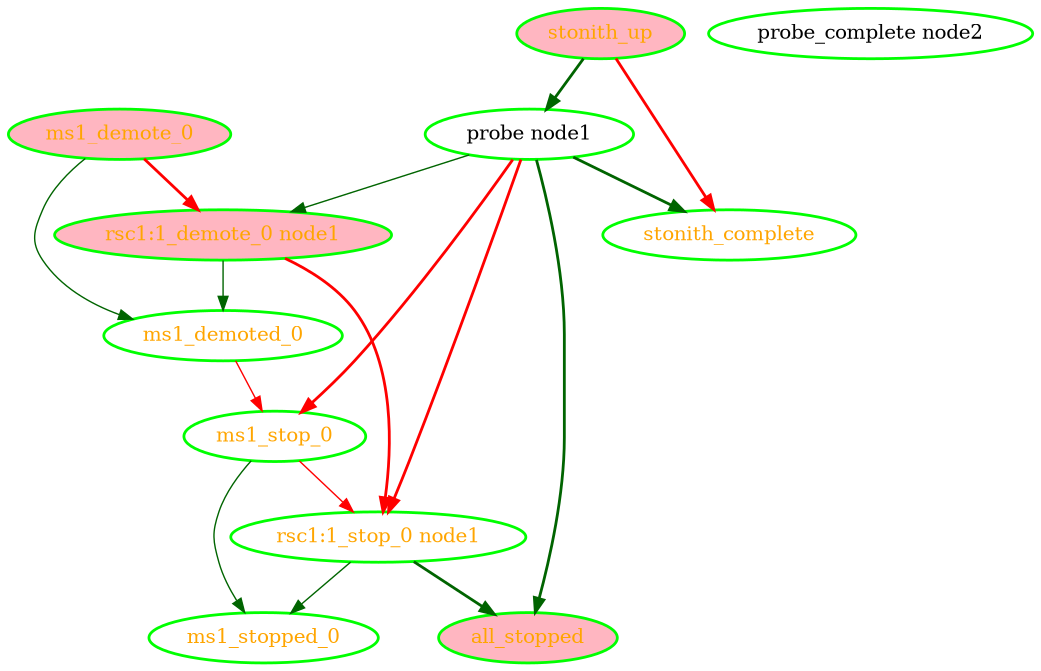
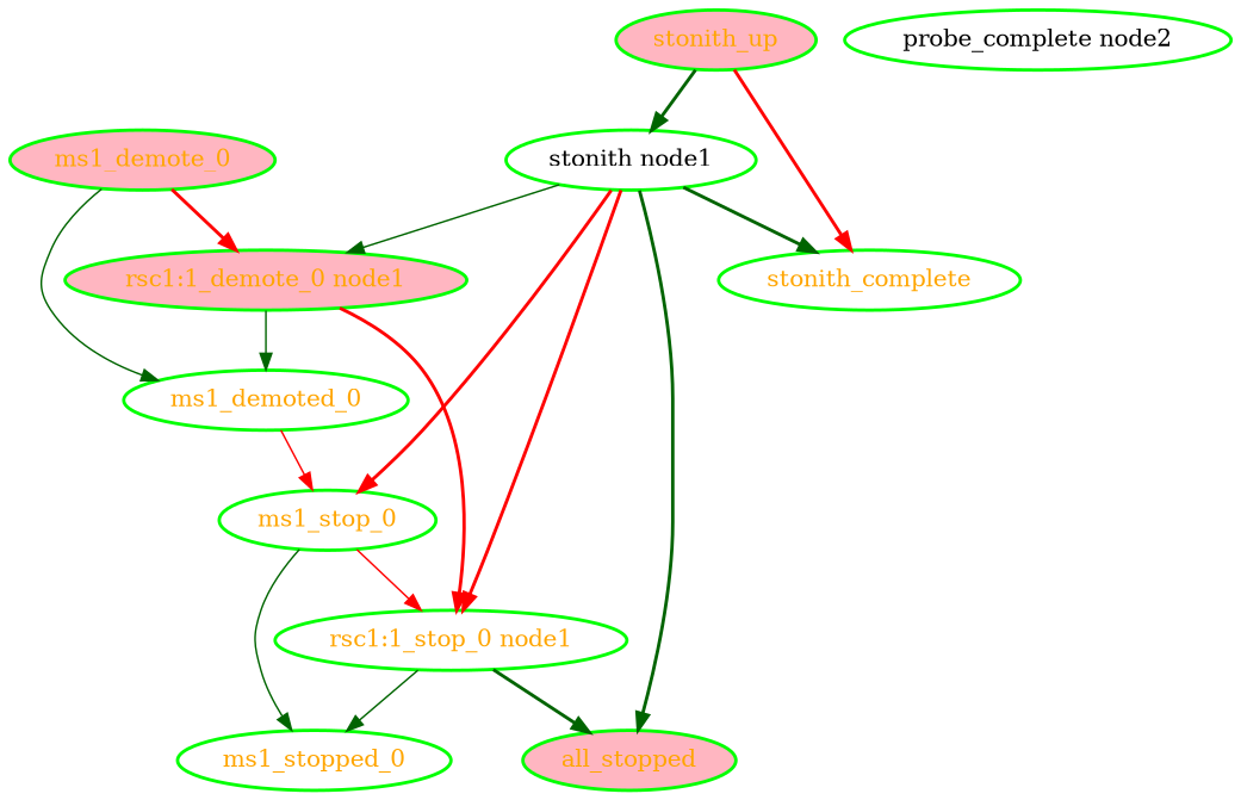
  digraph {
    node [color=green fontcolor=orange style="bold,filled" fillcolor=white]
    edge [style=bold color=darkgreen]
    all_stopped [fillcolor=lightpink]
    ms1_demote_0 [fillcolor=lightpink]
    ms1_demoted_0
    "rsc1:1_demote_0 node1" [fillcolor=lightpink]
    ms1_stop_0
    "rsc1:1_stop_0 node1"
    ms1_stopped_0
    "probe_complete node2" [fontcolor=black]
-   "stonith node1" [fontcolor=black label="probe node1"]
+   "stonith node1" [fontcolor=black]
    stonith_complete
    stonith_up [fillcolor=lightpink]
    ms1_demote_0 -> ms1_demoted_0 [style=solid]
    ms1_demote_0 -> "rsc1:1_demote_0 node1" [color=red]
    ms1_demoted_0 -> ms1_stop_0 [style=solid color=red]
    "rsc1:1_demote_0 node1" -> ms1_demoted_0 [style=solid]
    "rsc1:1_demote_0 node1" -> "rsc1:1_stop_0 node1" [color=red]
    ms1_stop_0 -> "rsc1:1_stop_0 node1" [style=solid color=red]
    ms1_stop_0 -> ms1_stopped_0 [style=solid]
    "rsc1:1_stop_0 node1" -> all_stopped
    "rsc1:1_stop_0 node1" -> ms1_stopped_0 [style=solid]
    "stonith node1" -> all_stopped
    "stonith node1" -> "rsc1:1_demote_0 node1" [style=solid]
    "stonith node1" -> ms1_stop_0 [color=red]
    "stonith node1" -> "rsc1:1_stop_0 node1" [color=red]
    "stonith node1" -> stonith_complete
    stonith_up -> "stonith node1"
    stonith_up -> stonith_complete [color=red]
  }
